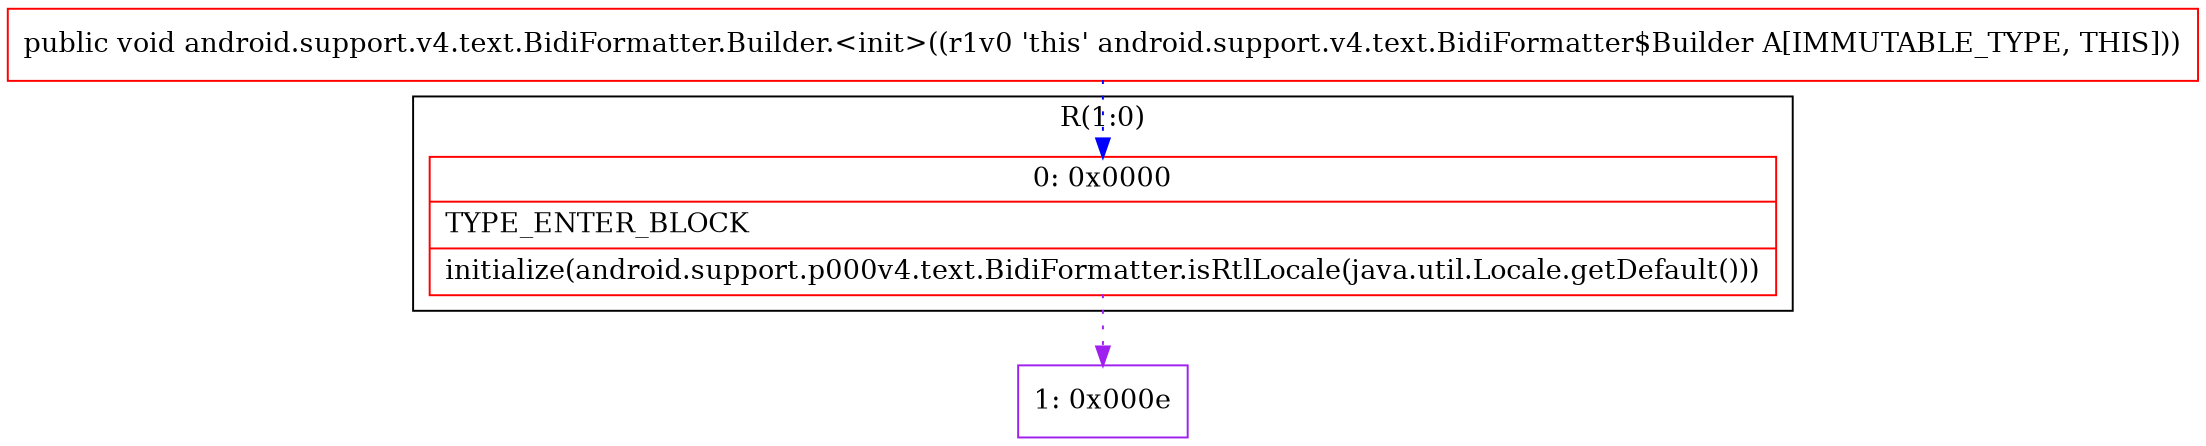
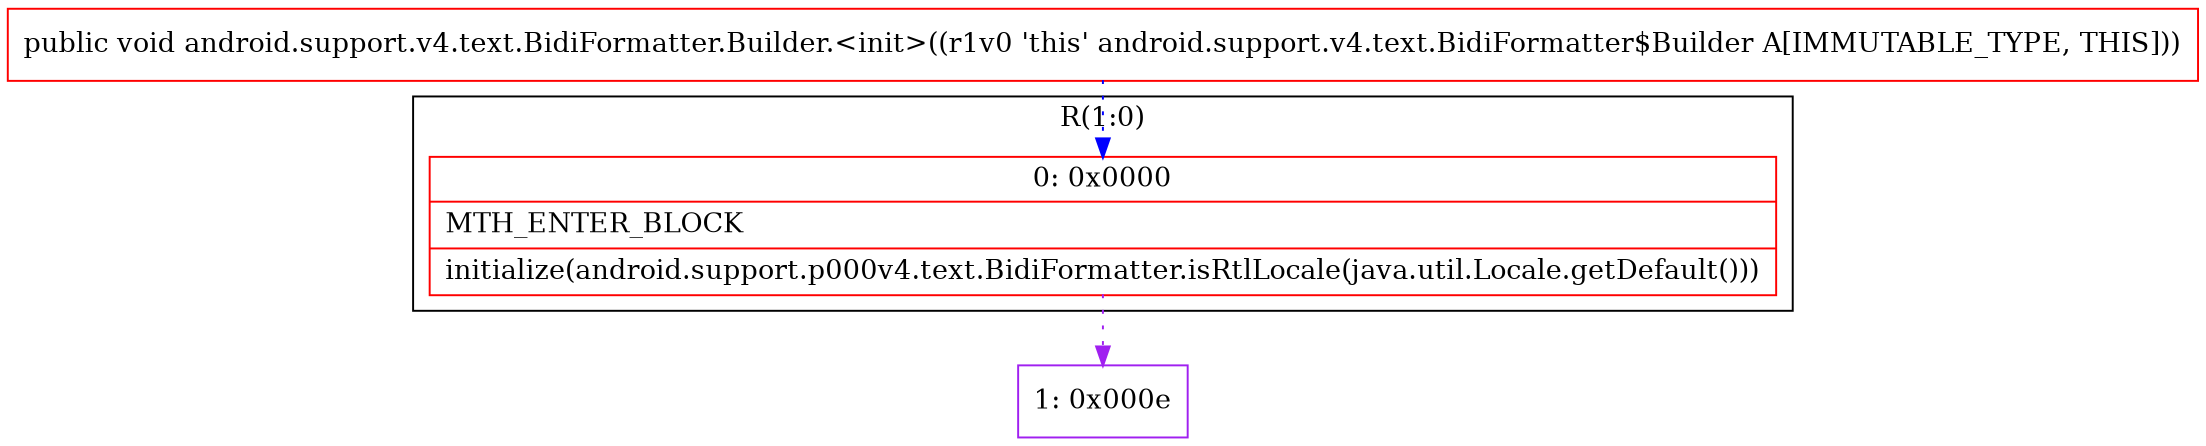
  digraph {
    node [color=red shape=record]
    edge [style=dotted]
-   n1 [label="{0\:\ 0x0000|TYPE_ENTER_BLOCK\l|initialize(android.support.p000v4.text.BidiFormatter.isRtlLocale(java.util.Locale.getDefault()))\l}"]
+   n1 [label="{0\:\ 0x0000|MTH_ENTER_BLOCK\l|initialize(android.support.p000v4.text.BidiFormatter.isRtlLocale(java.util.Locale.getDefault()))\l}"]
    n2 [color=purple label="{1\:\ 0x000e}"]
    n3 [label="{public void android.support.v4.text.BidiFormatter.Builder.\<init\>((r1v0 'this' android.support.v4.text.BidiFormatter$Builder A[IMMUTABLE_TYPE, THIS])) }"]
    subgraph cluster_1 {
      label="R(1:0)"
      n1
    }
    n1 -> n2 [color=purple]
    n3 -> n1 [color=blue]
  }
